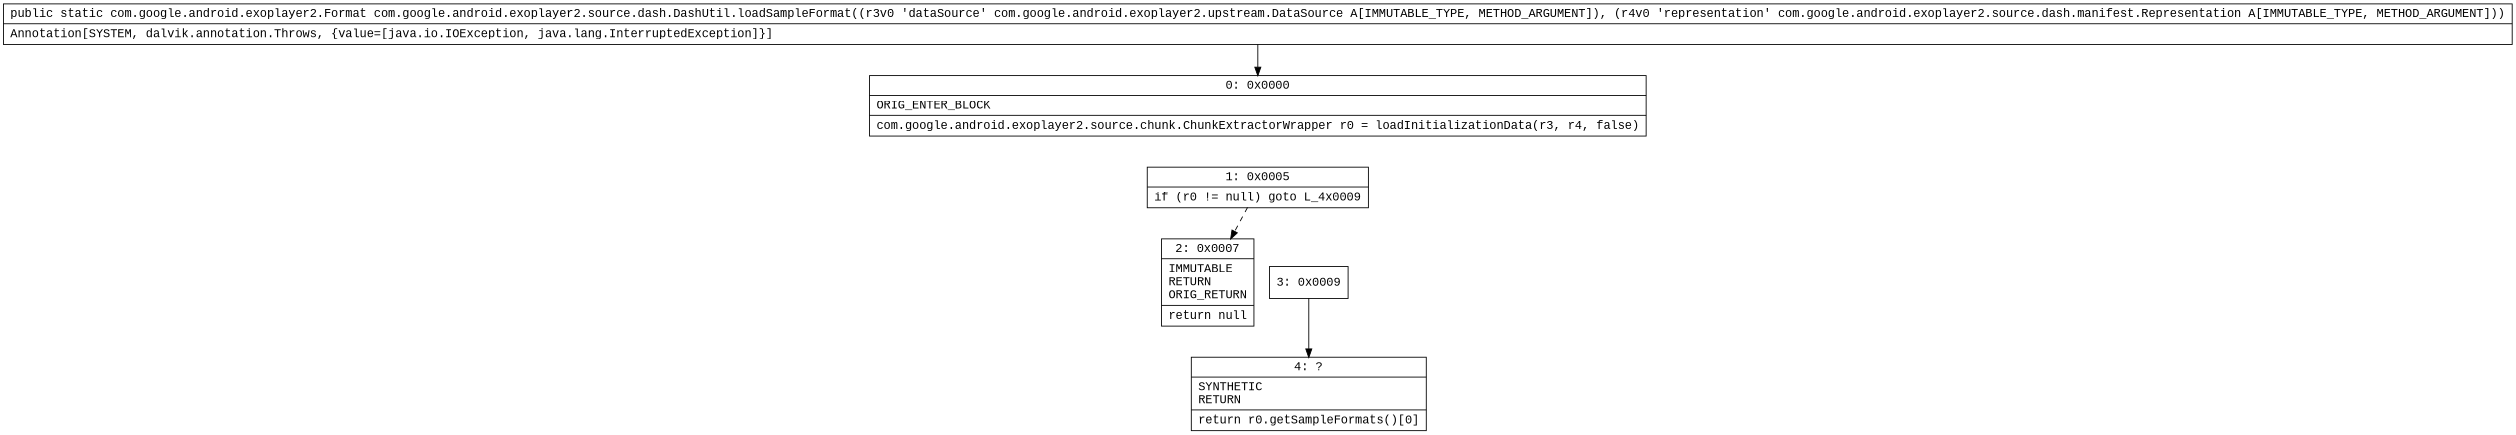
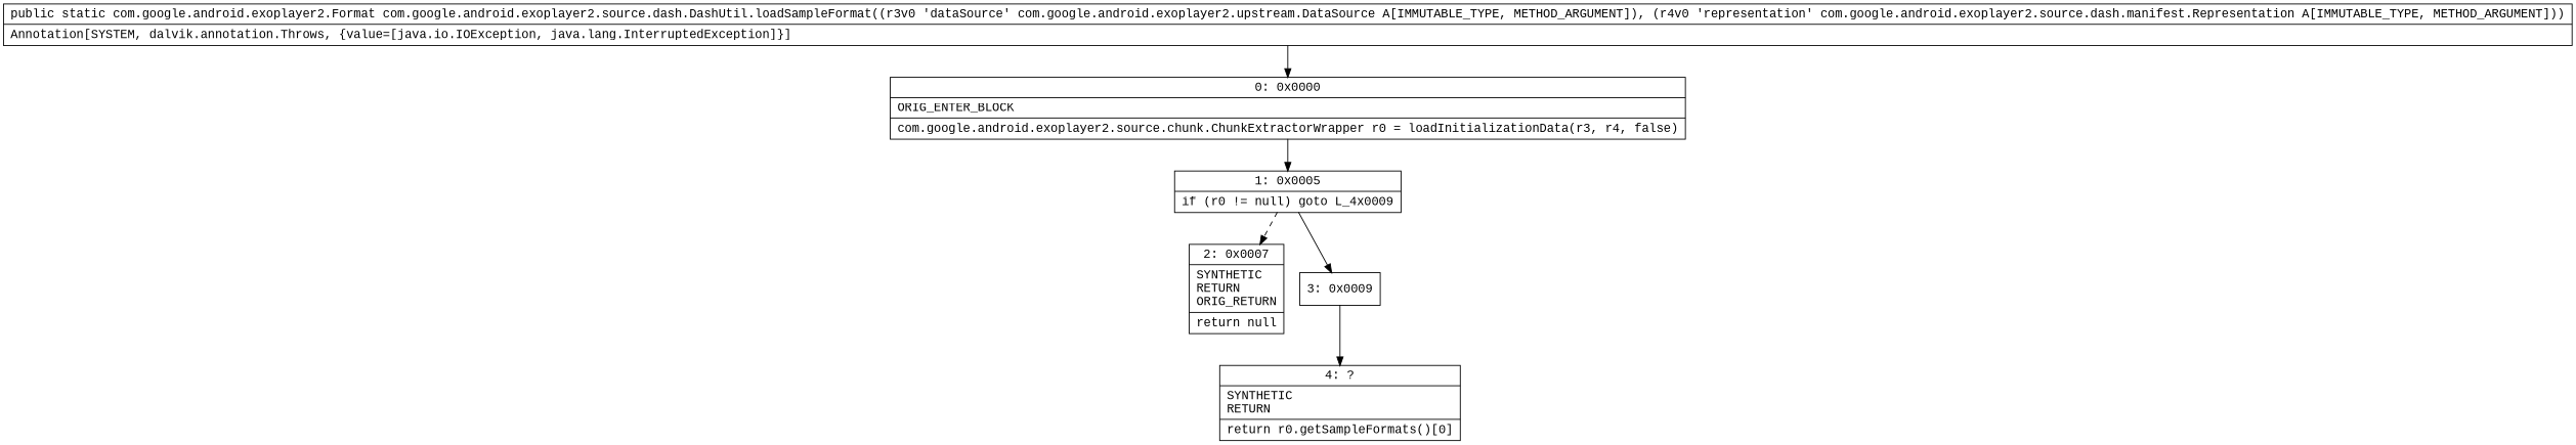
  digraph {
    fontname="Liberation Mono"
    node [fontname="Liberation Mono" shape=record]
    edge [fontname="Liberation Mono"]
    n1 [label="{0\:\ 0x0000|ORIG_ENTER_BLOCK\l|com.google.android.exoplayer2.source.chunk.ChunkExtractorWrapper r0 = loadInitializationData(r3, r4, false)\l}"]
    n2 [label="{1\:\ 0x0005|if (r0 != null) goto L_4x0009\l}"]
-   n3 [label="{2\:\ 0x0007|IMMUTABLE\lRETURN\lORIG_RETURN\l|return null\l}"]
+   n3 [label="{2\:\ 0x0007|SYNTHETIC\lRETURN\lORIG_RETURN\l|return null\l}"]
    n4 [label="{3\:\ 0x0009}"]
    n5 [label="{4\:\ ?|SYNTHETIC\lRETURN\l|return r0.getSampleFormats()[0]\l}"]
    n6 [label="{public static com.google.android.exoplayer2.Format com.google.android.exoplayer2.source.dash.DashUtil.loadSampleFormat((r3v0 'dataSource' com.google.android.exoplayer2.upstream.DataSource A[IMMUTABLE_TYPE, METHOD_ARGUMENT]), (r4v0 'representation' com.google.android.exoplayer2.source.dash.manifest.Representation A[IMMUTABLE_TYPE, METHOD_ARGUMENT]))  | Annotation[SYSTEM, dalvik.annotation.Throws, \{value=[java.io.IOException, java.lang.InterruptedException]\}]\l}"]
+   n1 -> n2
    n2 -> n3 [style=dashed]
+   n2 -> n4
    n4 -> n5
    n6 -> n1
  }
